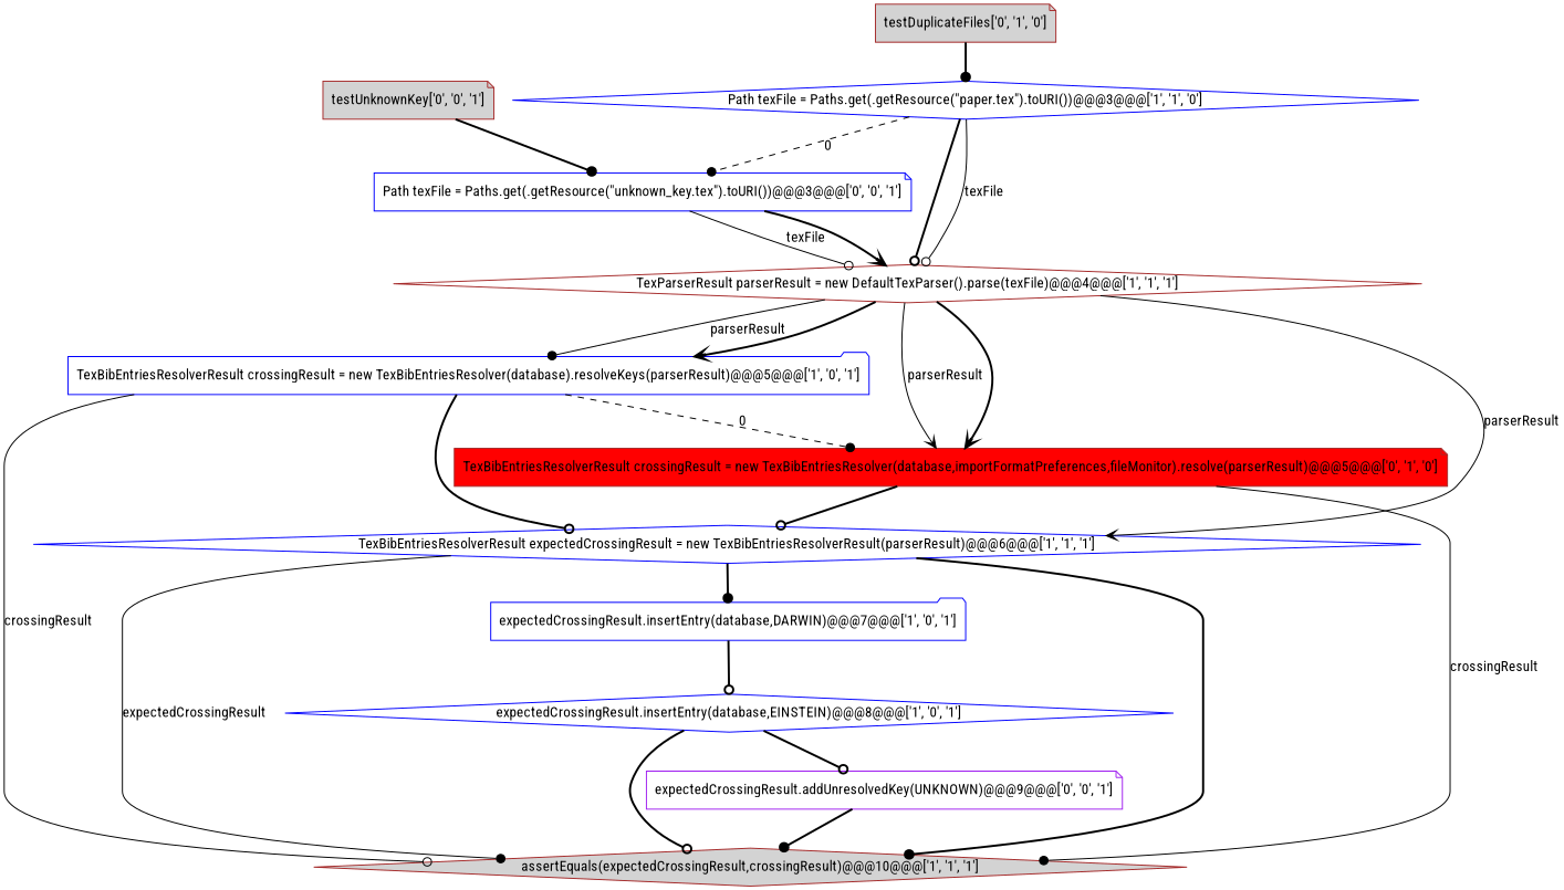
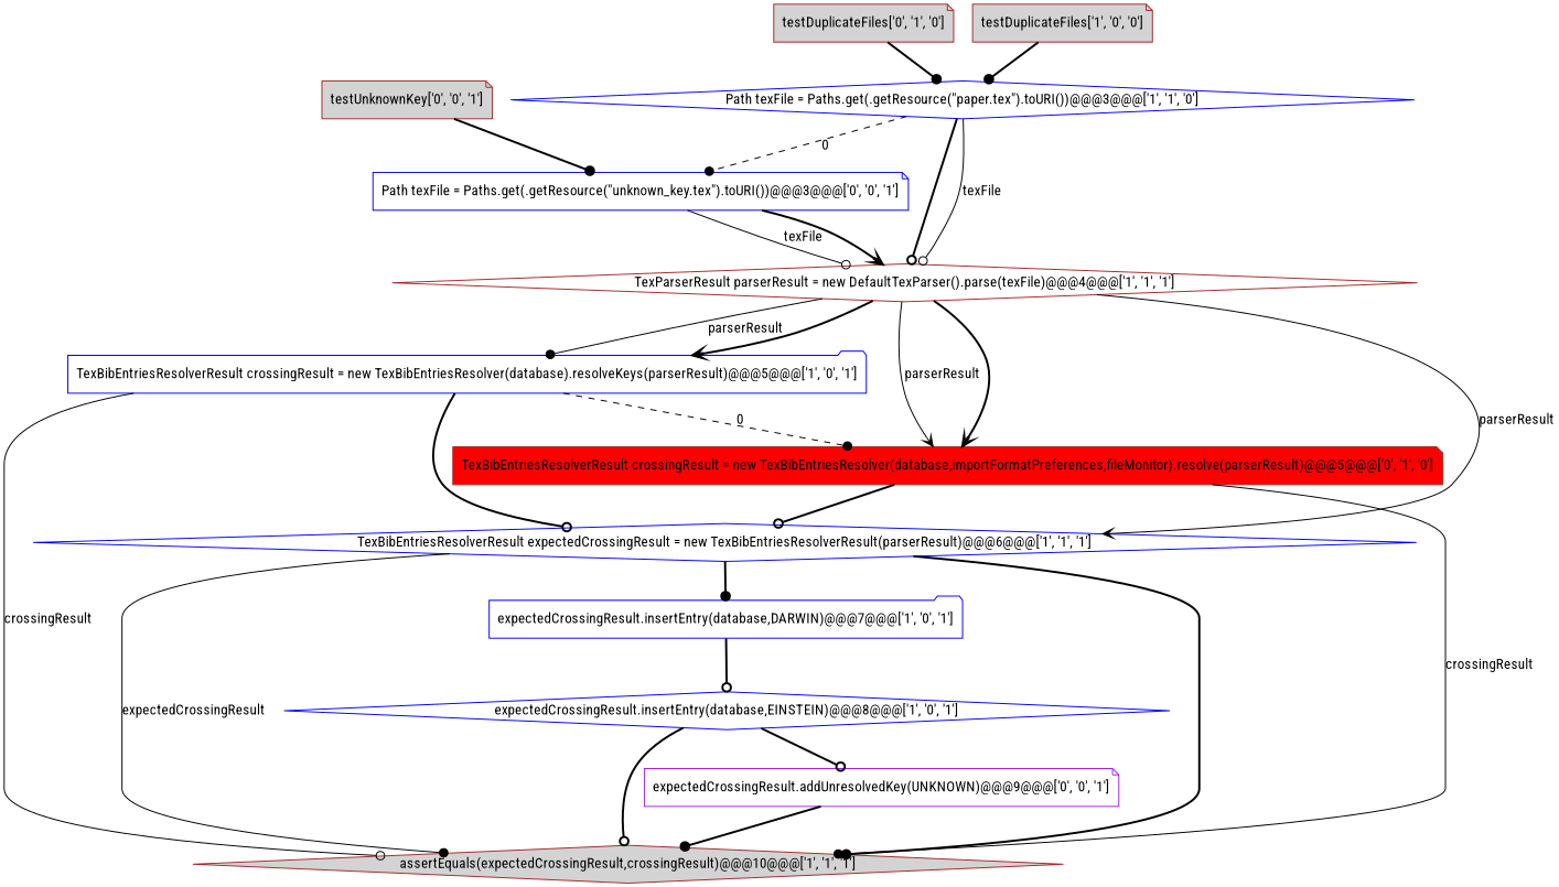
  digraph {
    fontname="Roboto Condensed"
    node [fillcolor=white shape=note style=filled color=blue fontname="Roboto Condensed"]
    edge [style=bold arrowhead=dot fontname="Roboto Condensed"]
    n1 [label="Path texFile = Paths.get(.getResource(\"unknown_key.tex\").toURI())@@@3@@@['0', '0', '1']"]
    n2 [label="TexParserResult parserResult = new DefaultTexParser().parse(texFile)@@@4@@@['1', '1', '1']" shape=diamond color=brown]
    n3 [fillcolor=lightgray label="testUnknownKey['0', '0', '1']" color=brown]
    n4 [label="TexBibEntriesResolverResult expectedCrossingResult = new TexBibEntriesResolverResult(parserResult)@@@6@@@['1', '1', '1']" shape=diamond]
    n5 [label="expectedCrossingResult.insertEntry(database,DARWIN)@@@7@@@['1', '0', '1']" shape=folder]
    n6 [fillcolor=lightgray label="assertEquals(expectedCrossingResult,crossingResult)@@@10@@@['1', '1', '1']" shape=diamond color=brown]
    n7 [fillcolor=lightgray label="testDuplicateFiles['0', '1', '0']" color=brown]
    n8 [label="Path texFile = Paths.get(.getResource(\"paper.tex\").toURI())@@@3@@@['1', '1', '0']" shape=diamond]
    n9 [label="expectedCrossingResult.addUnresolvedKey(UNKNOWN)@@@9@@@['0', '0', '1']" color=purple]
+   n10 [fillcolor=lightgray label="testDuplicateFiles['1', '0', '0']" color=brown]
    n11 [fillcolor=red label="TexBibEntriesResolverResult crossingResult = new TexBibEntriesResolver(database,importFormatPreferences,fileMonitor).resolve(parserResult)@@@5@@@['0', '1', '0']" color=brown]
    n12 [label="TexBibEntriesResolverResult crossingResult = new TexBibEntriesResolver(database).resolveKeys(parserResult)@@@5@@@['1', '0', '1']" shape=folder]
    n13 [label="expectedCrossingResult.insertEntry(database,EINSTEIN)@@@8@@@['1', '0', '1']" shape=diamond]
    n1 -> n2 [label=texFile style=solid arrowhead=odot]
    n1 -> n2 [arrowhead=vee]
    n2 -> n4 [label=parserResult style=solid arrowhead=vee]
    n2 -> n11 [arrowhead=vee]
    n2 -> n11 [label=parserResult style=solid arrowhead=vee]
    n2 -> n12 [label=parserResult style=solid]
    n2 -> n12 [arrowhead=vee]
    n3 -> n1
    n4 -> n5
    n4 -> n6
    n4 -> n6 [label=expectedCrossingResult style=solid]
    n5 -> n13 [arrowhead=odot]
    n7 -> n8
    n8 -> n1 [label=0 style=dashed]
    n8 -> n2 [arrowhead=odot]
    n8 -> n2 [label=texFile style=solid arrowhead=odot]
    n9 -> n6
+   n10 -> n8
    n11 -> n4 [arrowhead=odot]
    n11 -> n6 [label=crossingResult style=solid]
    n12 -> n4 [arrowhead=odot]
    n12 -> n6 [label=crossingResult style=solid arrowhead=odot]
    n12 -> n11 [label=0 style=dashed]
    n13 -> n6 [arrowhead=odot]
    n13 -> n9 [arrowhead=odot]
  }
